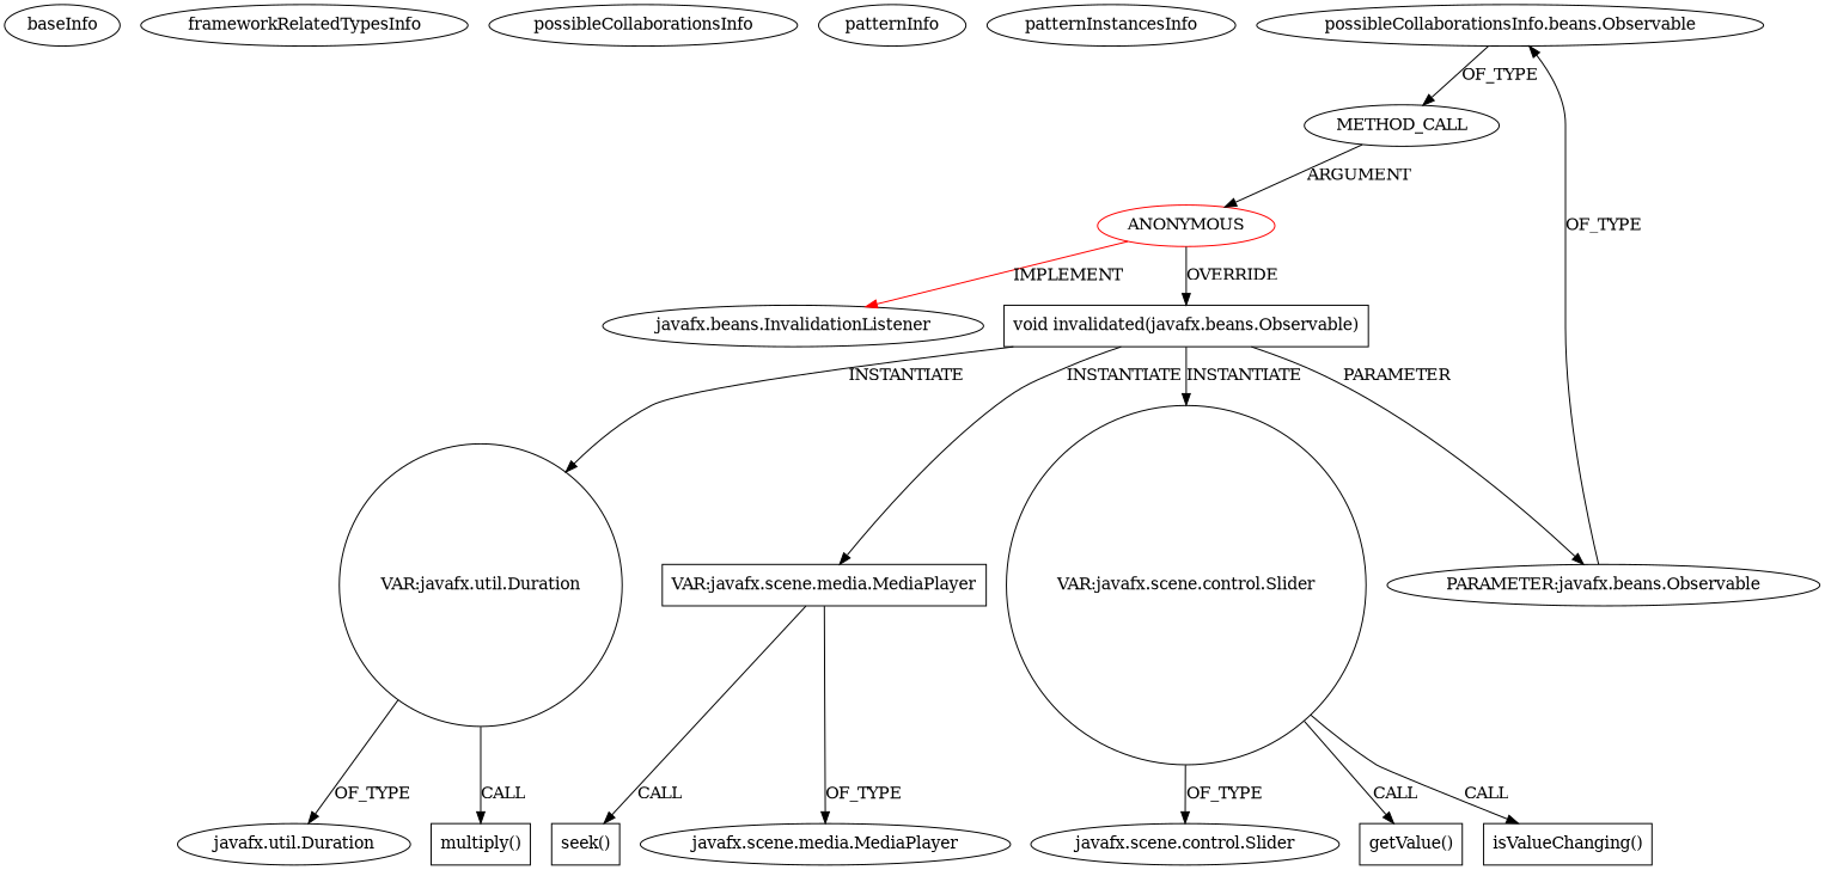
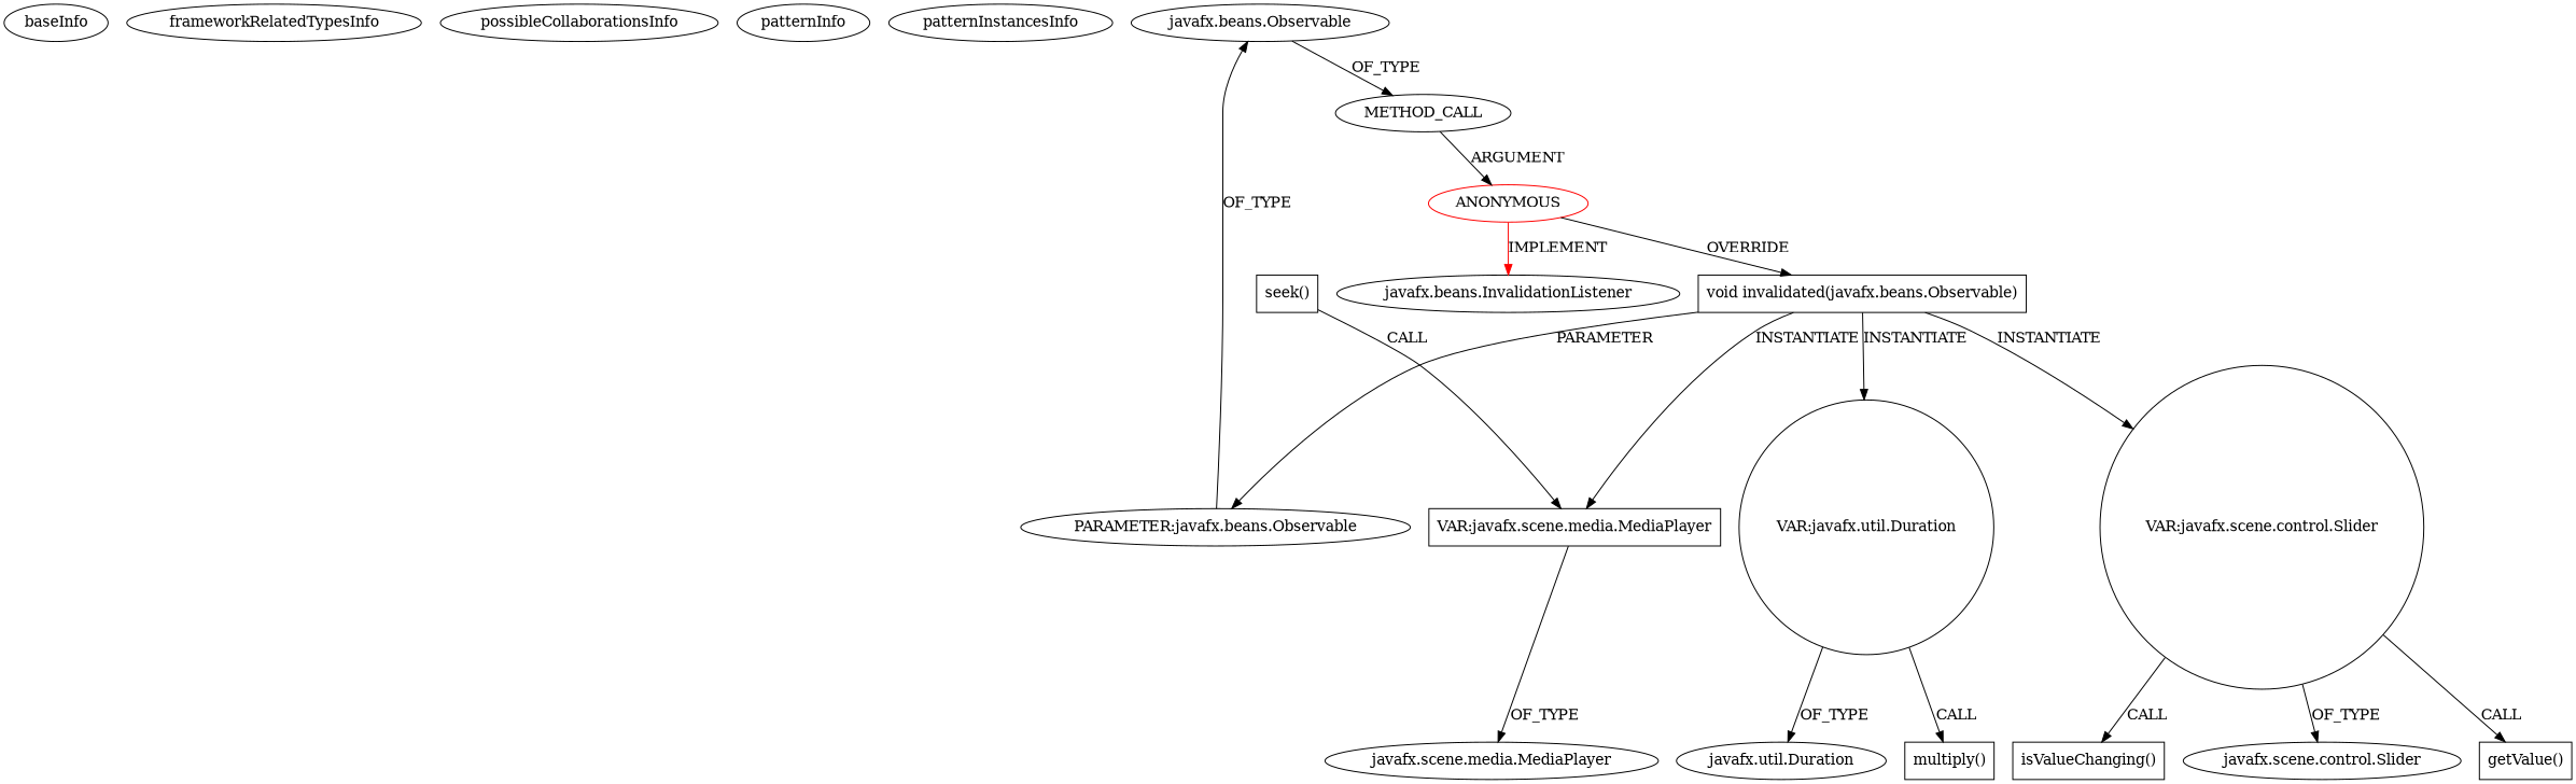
  digraph {
    node [isFrameworkType=false]
    baseInfo [category=pattern graphId=1592 isAnonymous=true possibleRelation=false isFrameworkType=""]
    frameworkRelatedTypesInfo [0="javafx.beans.InvalidationListener" isFrameworkType=""]
    possibleCollaborationsInfo [isFrameworkType=""]
    patternInfo [frequency=2.0 patternRootClient=0 isFrameworkType=""]
    patternInstancesInfo [0="Williamgood-CST517-VR~/Williamgood-CST517-VR/CST517-VR-master/src/MediaControl.java~void MediaControl(javafx.scene.media.MediaPlayer)~1608" 1="jackpaparian-FRED_Navigator_Classroom~/jackpaparian-FRED_Navigator_Classroom/FRED_Navigator_Classroom-master/JavaFX Code/FREDNavigatorTopic1/src/frednavigatortopic1/MediaControl.java~void MediaControl(javafx.scene.media.MediaPlayer)~3236" isFrameworkType=""]
-   n6 [label="possibleCollaborationsInfo.beans.Observable" vertexType=FRAMEWORK_INTERFACE_TYPE]
+   n6 [label="javafx.beans.Observable" vertexType=FRAMEWORK_INTERFACE_TYPE]
    n7 [label=METHOD_CALL vertexType=OUTSIDE_CALL]
    n8 [label="PARAMETER:javafx.beans.Observable" vertexType=PARAMETER_DECLARATION]
    n9 [color=red label=ANONYMOUS vertexType=ROOT_ANONYMOUS_DECLARATION]
    n10 [label="void invalidated(javafx.beans.Observable)" shape=box vertexType=OVERRIDING_METHOD_DECLARATION]
    n11 [label="javafx.beans.InvalidationListener" vertexType=FRAMEWORK_INTERFACE_TYPE]
    n12 [label="VAR:javafx.util.Duration" shape=circle vertexType=VARIABLE_EXPRESION]
    n13 [label="VAR:javafx.scene.media.MediaPlayer" shape=box vertexType=VARIABLE_EXPRESION]
    n14 [label="VAR:javafx.scene.control.Slider" shape=circle vertexType=VARIABLE_EXPRESION]
    n15 [label="multiply()" shape=box vertexType=INSIDE_CALL]
    n16 [label="javafx.util.Duration" vertexType=FRAMEWORK_CLASS_TYPE]
    n17 [label="javafx.scene.media.MediaPlayer" vertexType=FRAMEWORK_CLASS_TYPE]
    n18 [label="seek()" shape=box vertexType=INSIDE_CALL]
    n19 [label="isValueChanging()" shape=box vertexType=INSIDE_CALL]
    n20 [label="javafx.scene.control.Slider" vertexType=FRAMEWORK_CLASS_TYPE]
    n21 [label="getValue()" shape=box vertexType=INSIDE_CALL]
    n6 -> n7 [label=OF_TYPE]
    n7 -> n9 [label=ARGUMENT]
    n8 -> n6 [label=OF_TYPE]
    n9 -> n10 [label=OVERRIDE]
    n9 -> n11 [color=red label=IMPLEMENT]
    n10 -> n8 [label=PARAMETER]
    n10 -> n12 [label=INSTANTIATE]
    n10 -> n13 [label=INSTANTIATE]
    n10 -> n14 [label=INSTANTIATE]
    n12 -> n15 [label=CALL]
    n12 -> n16 [label=OF_TYPE]
    n13 -> n17 [label=OF_TYPE]
-   n13 -> n18 [label=CALL]
+   n18 -> n13 [label=CALL]
    n14 -> n19 [label=CALL]
    n14 -> n20 [label=OF_TYPE]
    n14 -> n21 [label=CALL]
  }
